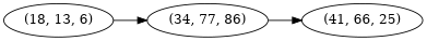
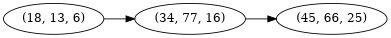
  digraph {
    rankdir=LR
    n1 [label="(18, 13, 6)"]
-   "(34, 77, 16)" [label="(34, 77, 86)"]
-   "(45, 66, 25)" [label="(41, 66, 25)"]
+   "(34, 77, 16)"
+   "(45, 66, 25)"
    n1 -> "(34, 77, 16)"
    "(34, 77, 16)" -> "(45, 66, 25)"
  }
